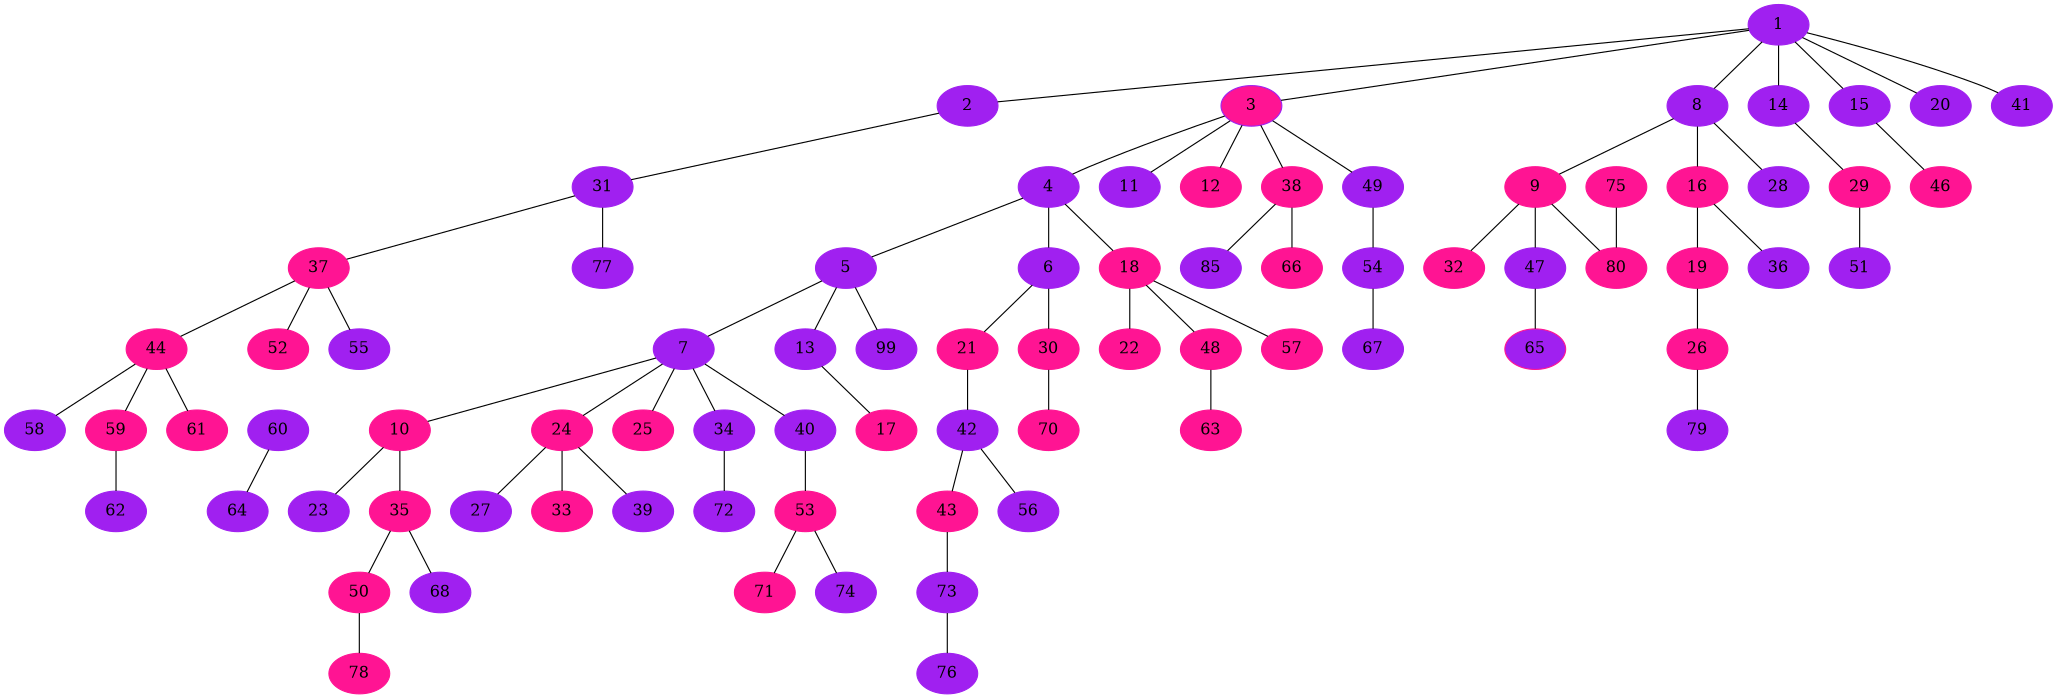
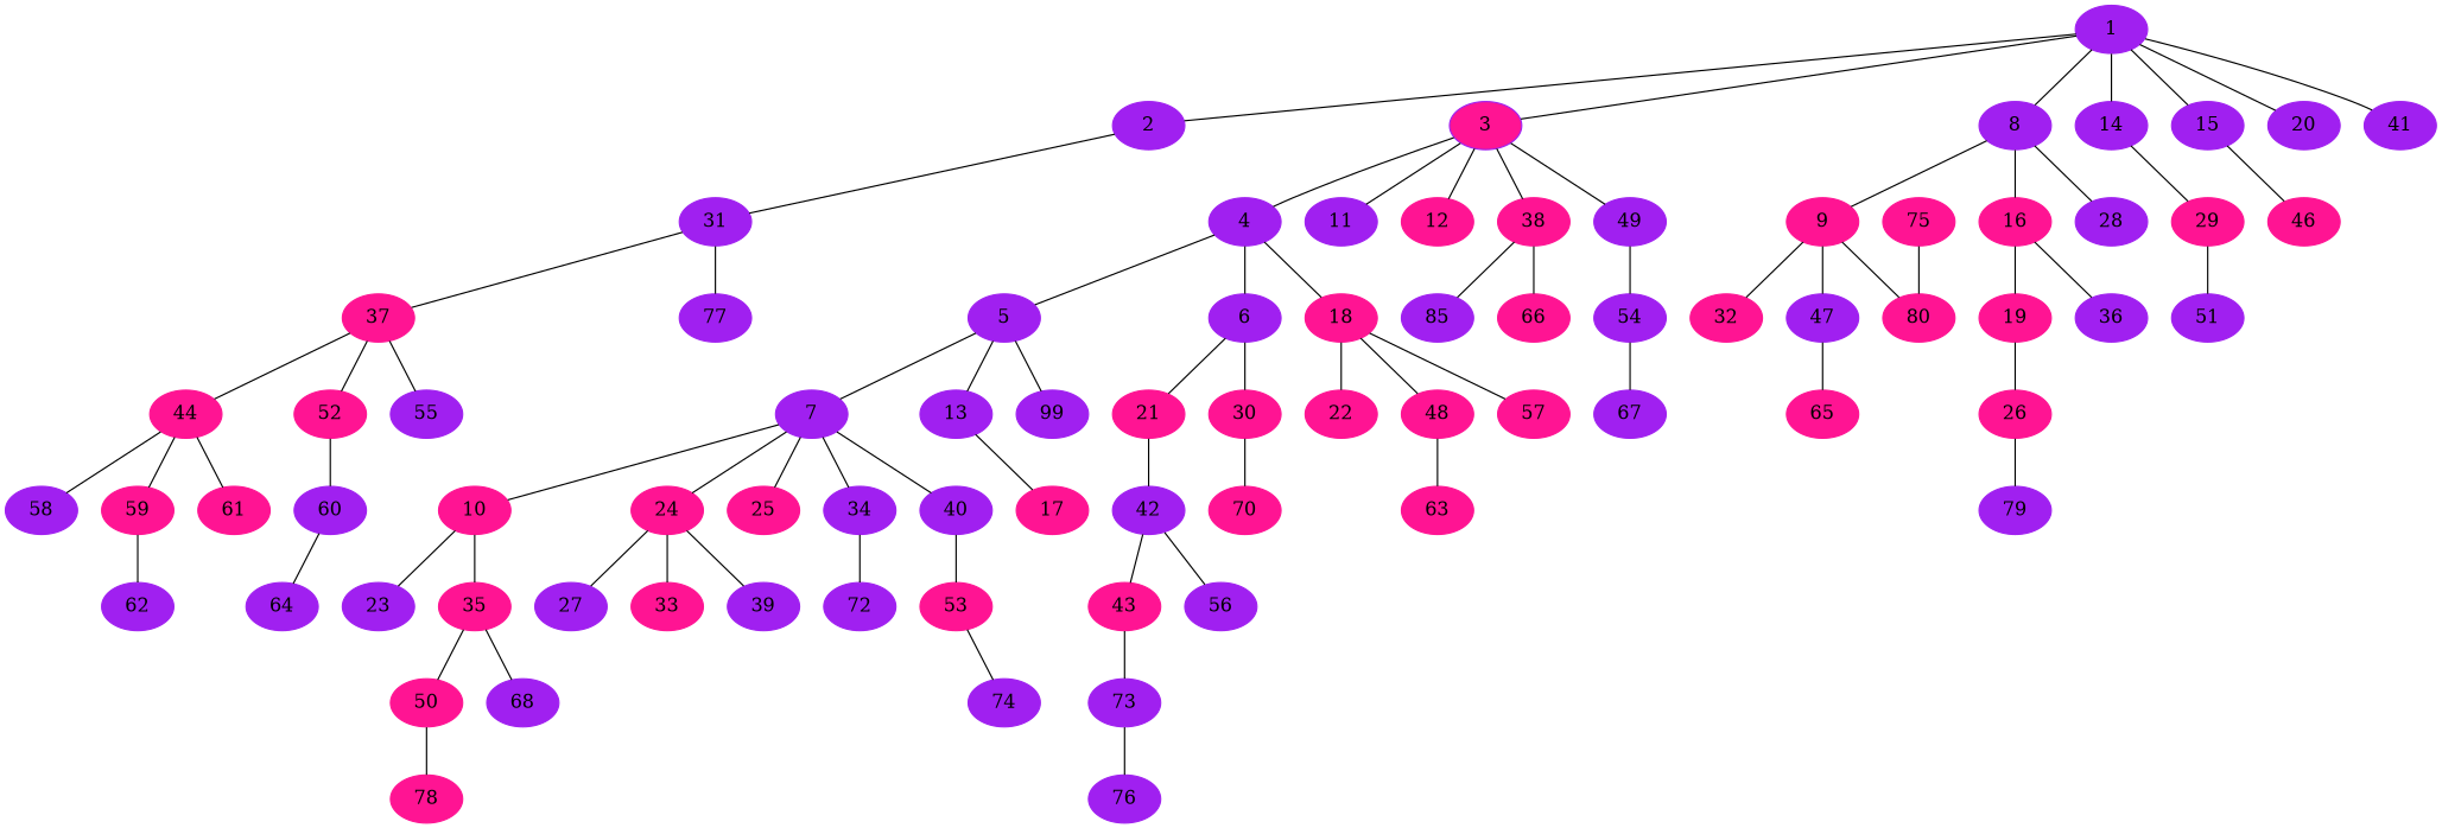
  graph {
    node [color=purple style=filled]
    1
    2
    3 [fillcolor=deeppink]
    8
    14
    15
    20
    41
    31
    4
    11
    12 [color=deeppink]
    38 [color=deeppink]
    49
    9 [color=deeppink]
    16 [color=deeppink]
    28
    29 [color=deeppink]
    46 [color=deeppink]
    37 [color=deeppink]
    77
    5
    6
    18 [color=deeppink]
    n25 [label=85]
    66 [color=deeppink]
    54
    7
    13
    n30 [label=99]
    21 [color=deeppink]
    30 [color=deeppink]
    22 [color=deeppink]
    48 [color=deeppink]
    57 [color=deeppink]
    10 [color=deeppink]
    24 [color=deeppink]
    25 [color=deeppink]
    34
    40
    17 [color=deeppink]
    42
    70 [color=deeppink]
    23
    35 [color=deeppink]
    27
    33 [color=deeppink]
    39
    72
    53 [color=deeppink]
    32 [color=deeppink]
    47
    80 [color=deeppink]
    19 [color=deeppink]
    36
-   65 [color=deeppink fillcolor=purple]
+   65 [color=deeppink]
    75 [color=deeppink]
    50 [color=deeppink]
    68
    51
    26 [color=deeppink]
    63 [color=deeppink]
    79
    43 [color=deeppink]
    56
    44 [color=deeppink]
    52 [color=deeppink]
    55
    78 [color=deeppink]
    58
    59 [color=deeppink]
    61 [color=deeppink]
    60
-   71 [color=deeppink]
    74
    73
    76
    62
    67
    64
    1 -- 2
    1 -- 3
    1 -- 8
    1 -- 14
    1 -- 15
    1 -- 20
    1 -- 41
    2 -- 31
    3 -- 4
    3 -- 11
    3 -- 12
    3 -- 38
    3 -- 49
    8 -- 9
    8 -- 16
    8 -- 28
    14 -- 29
    15 -- 46
    31 -- 37
    31 -- 77
    4 -- 5
    4 -- 6
    4 -- 18
    38 -- n25
    38 -- 66
    49 -- 54
    9 -- 32
    9 -- 47
    9 -- 80
    16 -- 19
    16 -- 36
    29 -- 51
    37 -- 44
    37 -- 52
    37 -- 55
    5 -- 7
    5 -- 13
    5 -- n30
    6 -- 21
    6 -- 30
    18 -- 22
    18 -- 48
    18 -- 57
    54 -- 67
    7 -- 10
    7 -- 24
    7 -- 25
    7 -- 34
    7 -- 40
    13 -- 17
    21 -- 42
    30 -- 70
    48 -- 63
    10 -- 23
    10 -- 35
    24 -- 27
    24 -- 33
    24 -- 39
    34 -- 72
    40 -- 53
    42 -- 43
    42 -- 56
    35 -- 50
    35 -- 68
-   53 -- 71
    53 -- 74
    47 -- 65
    19 -- 26
    75 -- 80
    50 -- 78
    26 -- 79
    43 -- 73
    44 -- 58
    44 -- 59
    44 -- 61
+   52 -- 60
    59 -- 62
    60 -- 64
    73 -- 76
  }
